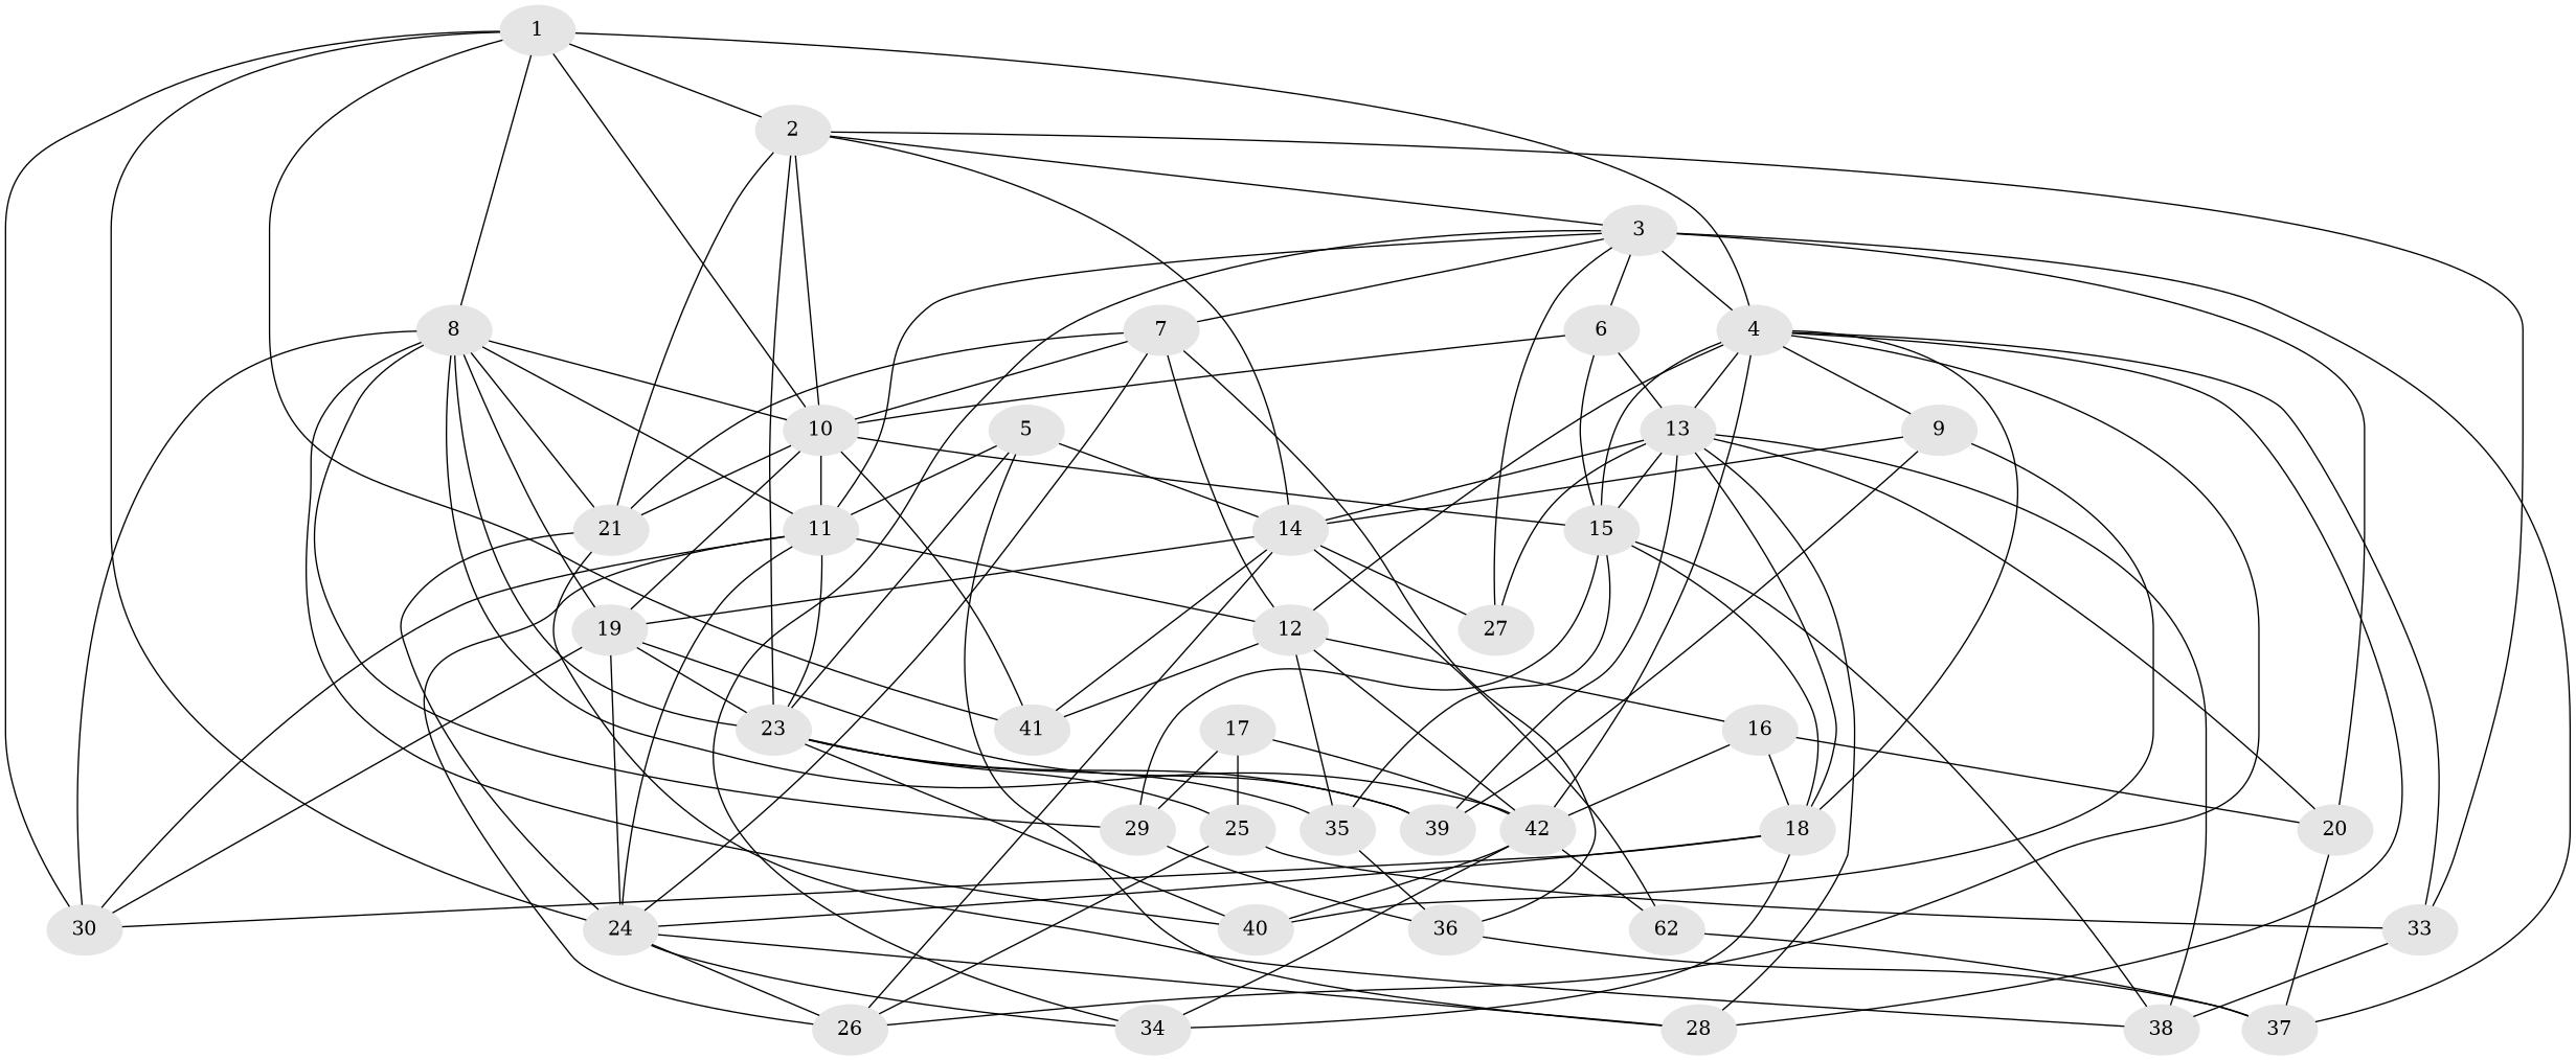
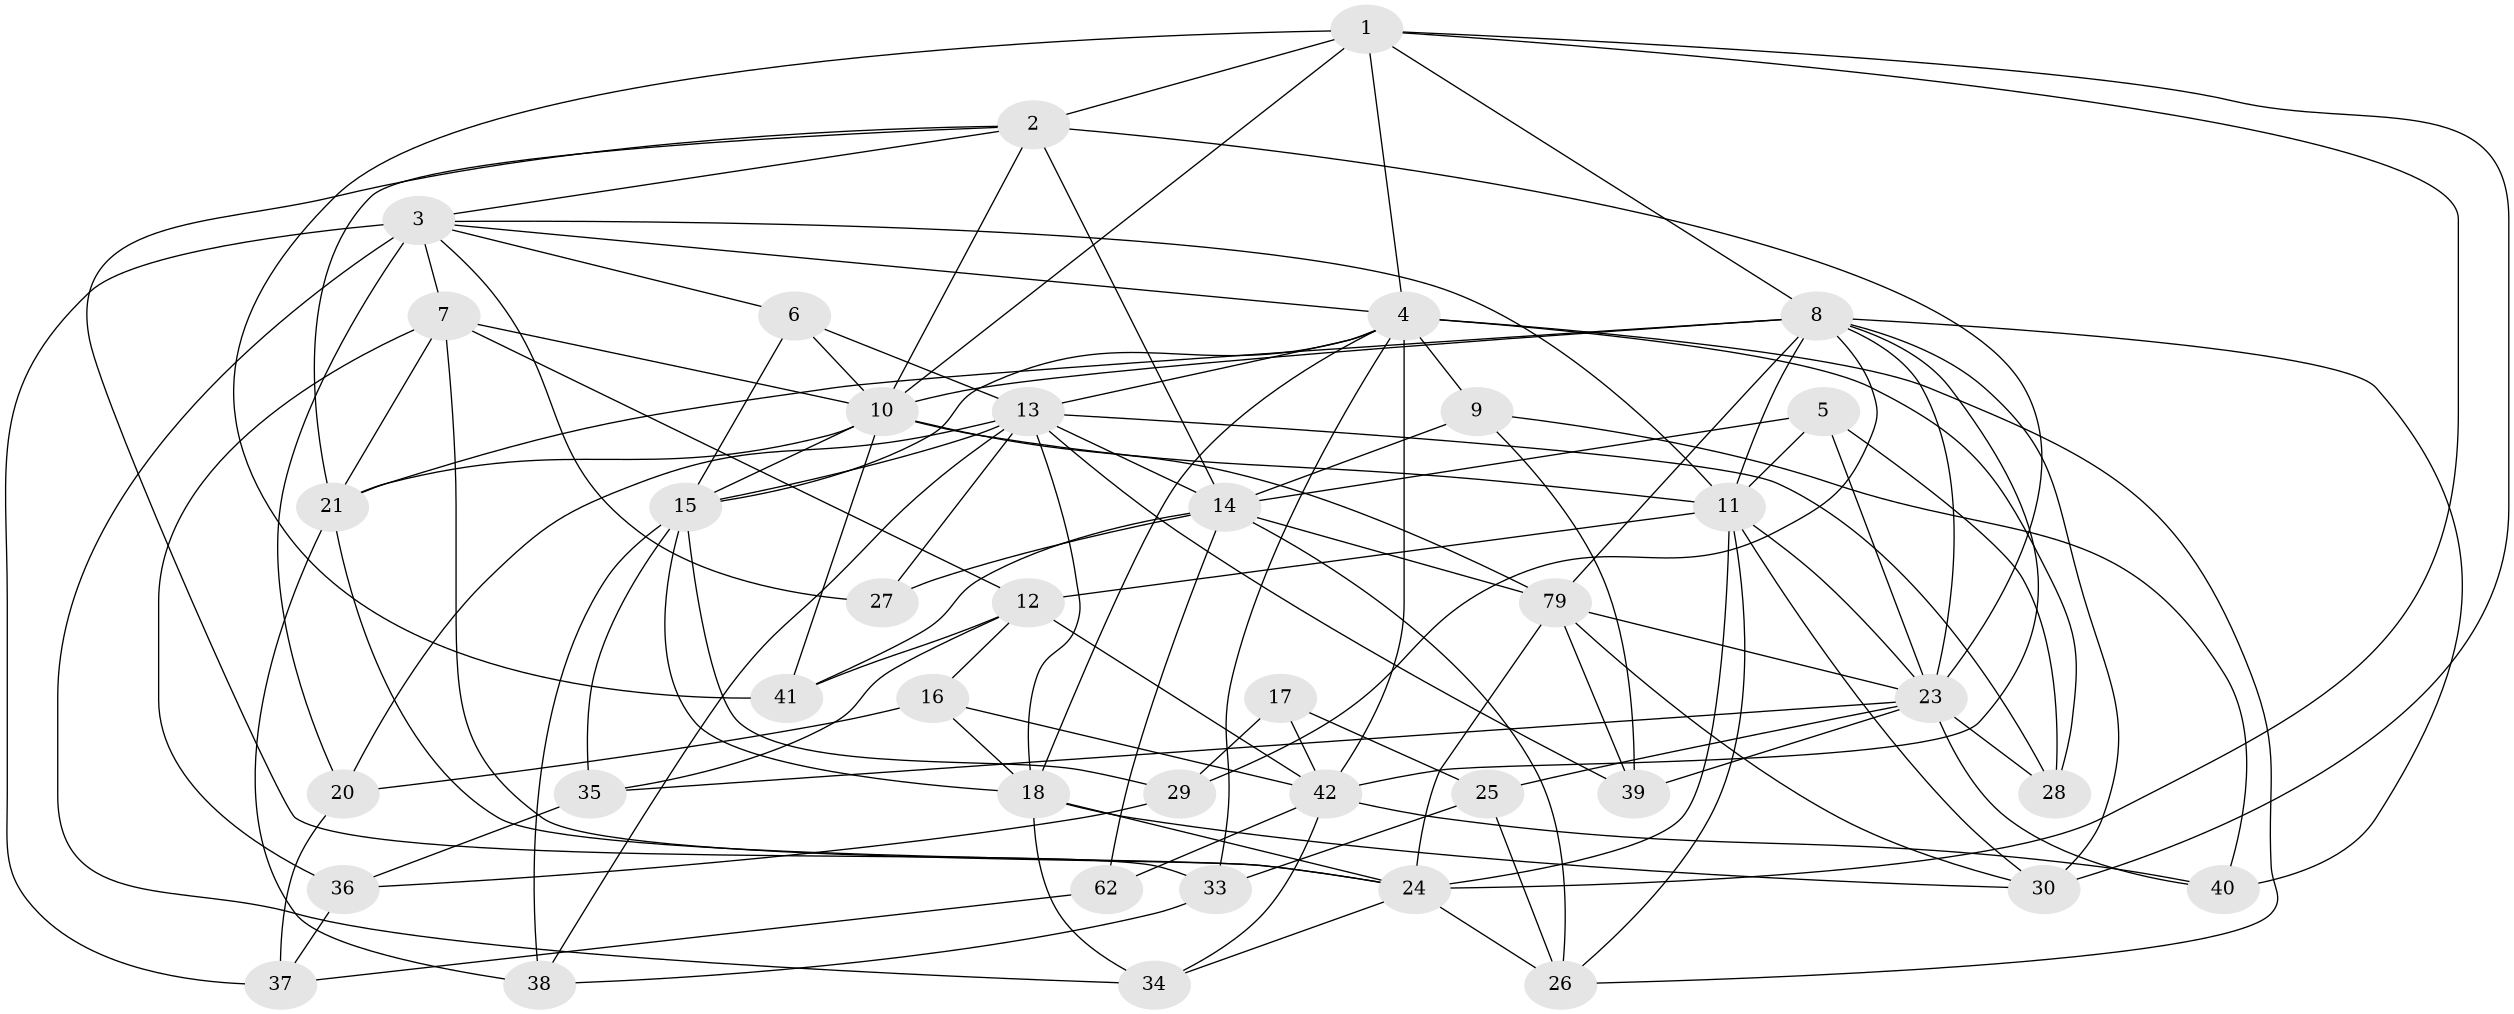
  graph {
    node [color=gray90 style=filled]
    edge [weight=1.0]
    1
    2
    4
    8
    10
    24
    30
    41
    3
    14
    21
    23
    33
    9
    12
    13
    15
    18
    n19 [label=42]
    26
    28
    11
-   19
+   19 [label=79]
    29
    40
    34
    6
    7
    20
    27
    37
    n32 [label=62]
    38
    39
    35
    25
    36
    16
    5
    17
    1 -- 2 [weight=2.0]
    1 -- 4
    1 -- 8
    1 -- 10 [weight=2.0]
    1 -- 24
    1 -- 30 [weight=2.0]
    1 -- 41
    2 -- 10
    2 -- 3
    2 -- 14
    2 -- 21
    2 -- 23
    2 -- 33
    4 -- 33
    4 -- 9
-   4 -- 12
    4 -- 13
    4 -- 15
    4 -- 18
    4 -- n19
    4 -- 26
    4 -- 28
    8 -- 10
    8 -- 30
    8 -- 21
    8 -- 23
    8 -- n19
    8 -- 11
    8 -- 19
    8 -- 29
    8 -- 40
    10 -- 41
    10 -- 21
    10 -- 15 [weight=2.0]
    10 -- 11
    10 -- 19
    24 -- 26
-   24 -- 28
+   23 -- 28
    24 -- 34
    3 -- 4
    3 -- 11
    3 -- 34
    3 -- 6
    3 -- 7
    3 -- 20 [weight=4.0]
    3 -- 27
    3 -- 37
    14 -- 41
    14 -- 26
    14 -- 19
    14 -- 27
    14 -- n32 [weight=2.0]
    21 -- 24
    21 -- 38
    23 -- 40
    23 -- 39
    23 -- 35
    23 -- 25
    33 -- 38
    9 -- 14
    9 -- 40
    9 -- 39
    12 -- 41
    12 -- n19 [weight=2.0]
    12 -- 35
    12 -- 16
    13 -- 14
    13 -- 15 [weight=2.0]
    13 -- 18
    13 -- 28
    13 -- 20
    13 -- 27 [weight=2.0]
    13 -- 38
    13 -- 39
    15 -- 18
    15 -- 29
    15 -- 38
    15 -- 35
    18 -- 24 [weight=2.0]
    18 -- 30
    18 -- 34
    n19 -- 40
    n19 -- 34
    n19 -- n32
    11 -- 24
    11 -- 30
    11 -- 23 [weight=2.0]
    11 -- 12
    11 -- 26
    19 -- 24 [weight=3.0]
    19 -- 30
    19 -- 23
    19 -- 39
    29 -- 36
    6 -- 10
    6 -- 13
    6 -- 15
    7 -- 10
    7 -- 24
    7 -- 21
    7 -- 12
    7 -- 36
    20 -- 37
    n32 -- 37
    35 -- 36
    25 -- 33
    25 -- 26
    36 -- 37
    16 -- 18
    16 -- n19
    16 -- 20
    5 -- 14
    5 -- 23
    5 -- 28
    5 -- 11
    17 -- n19 [weight=2.0]
    17 -- 29
    17 -- 25
  }
